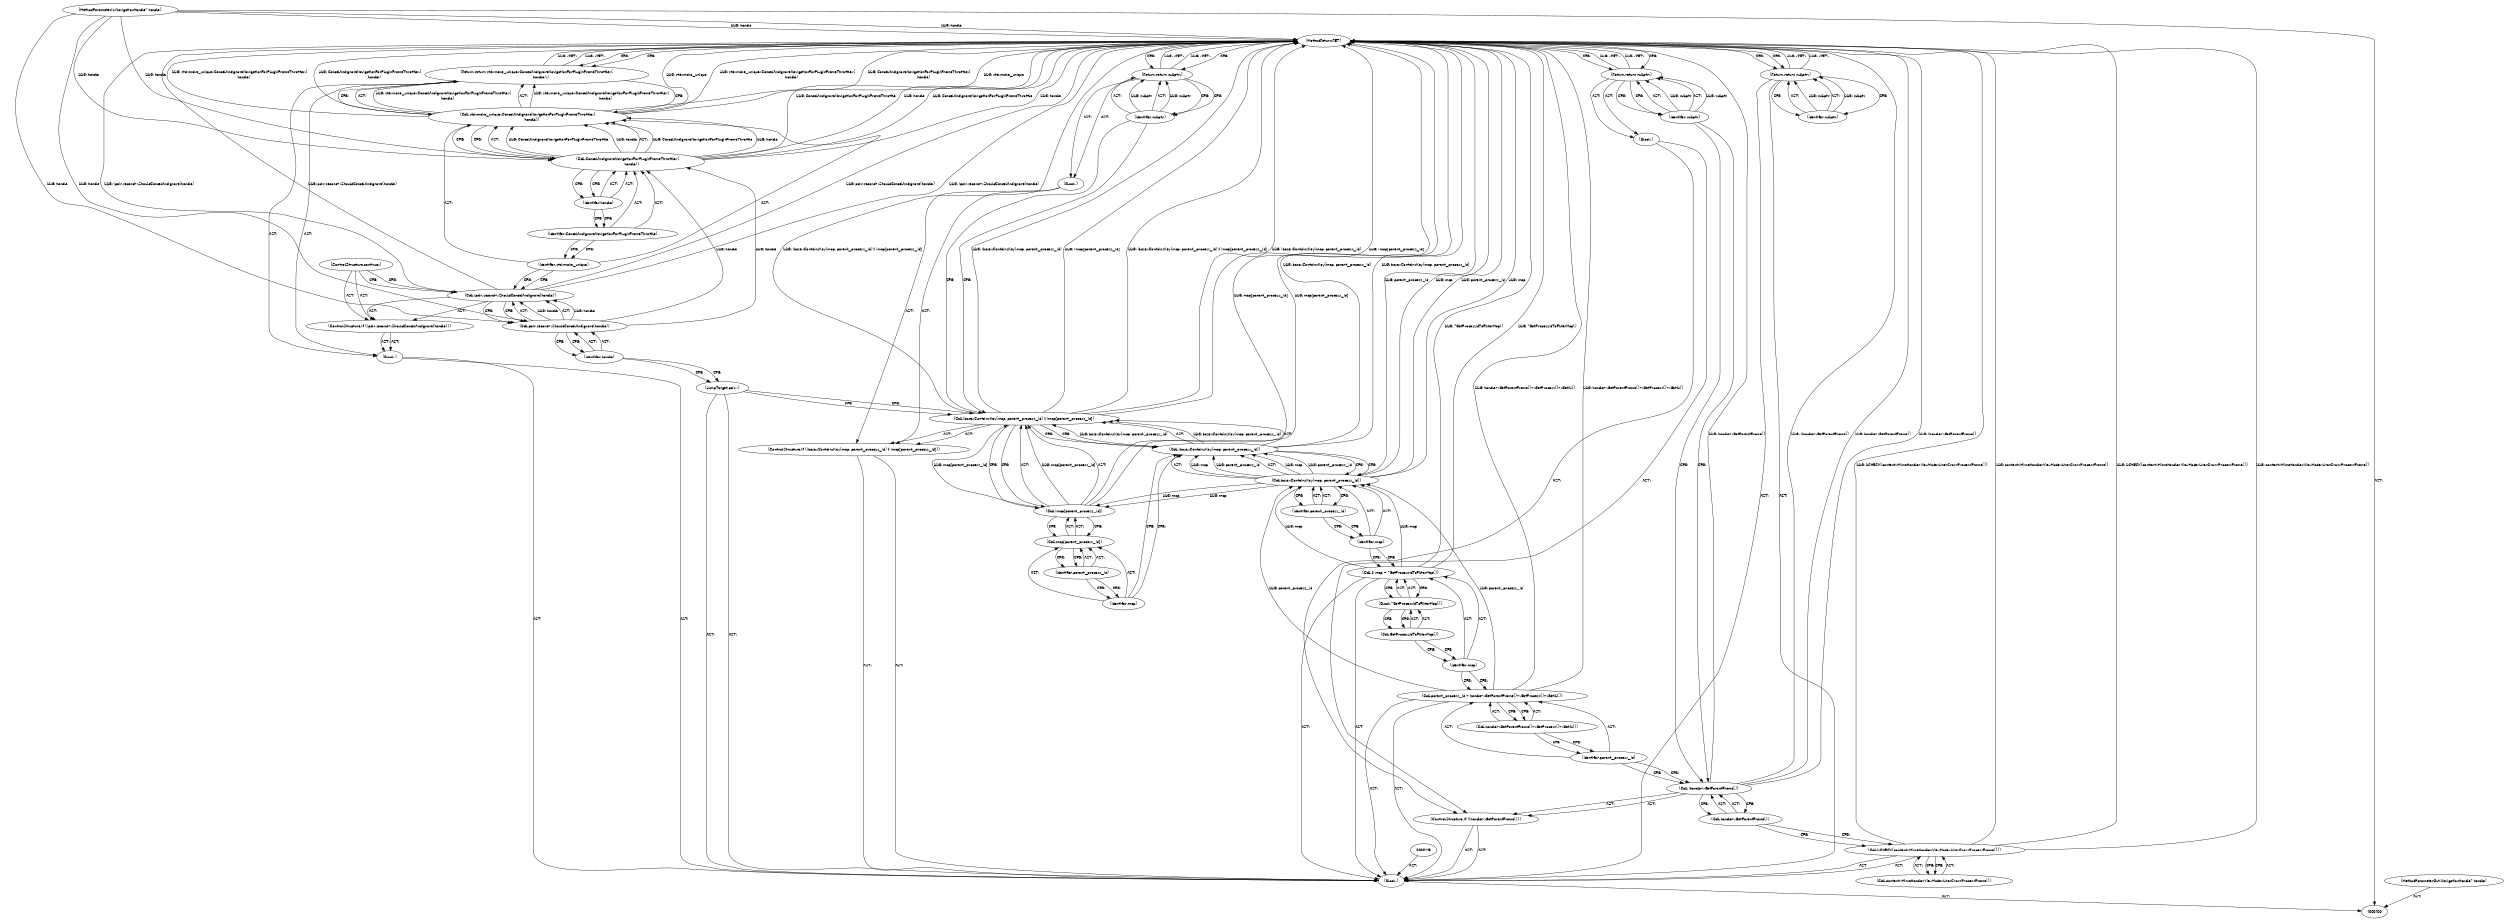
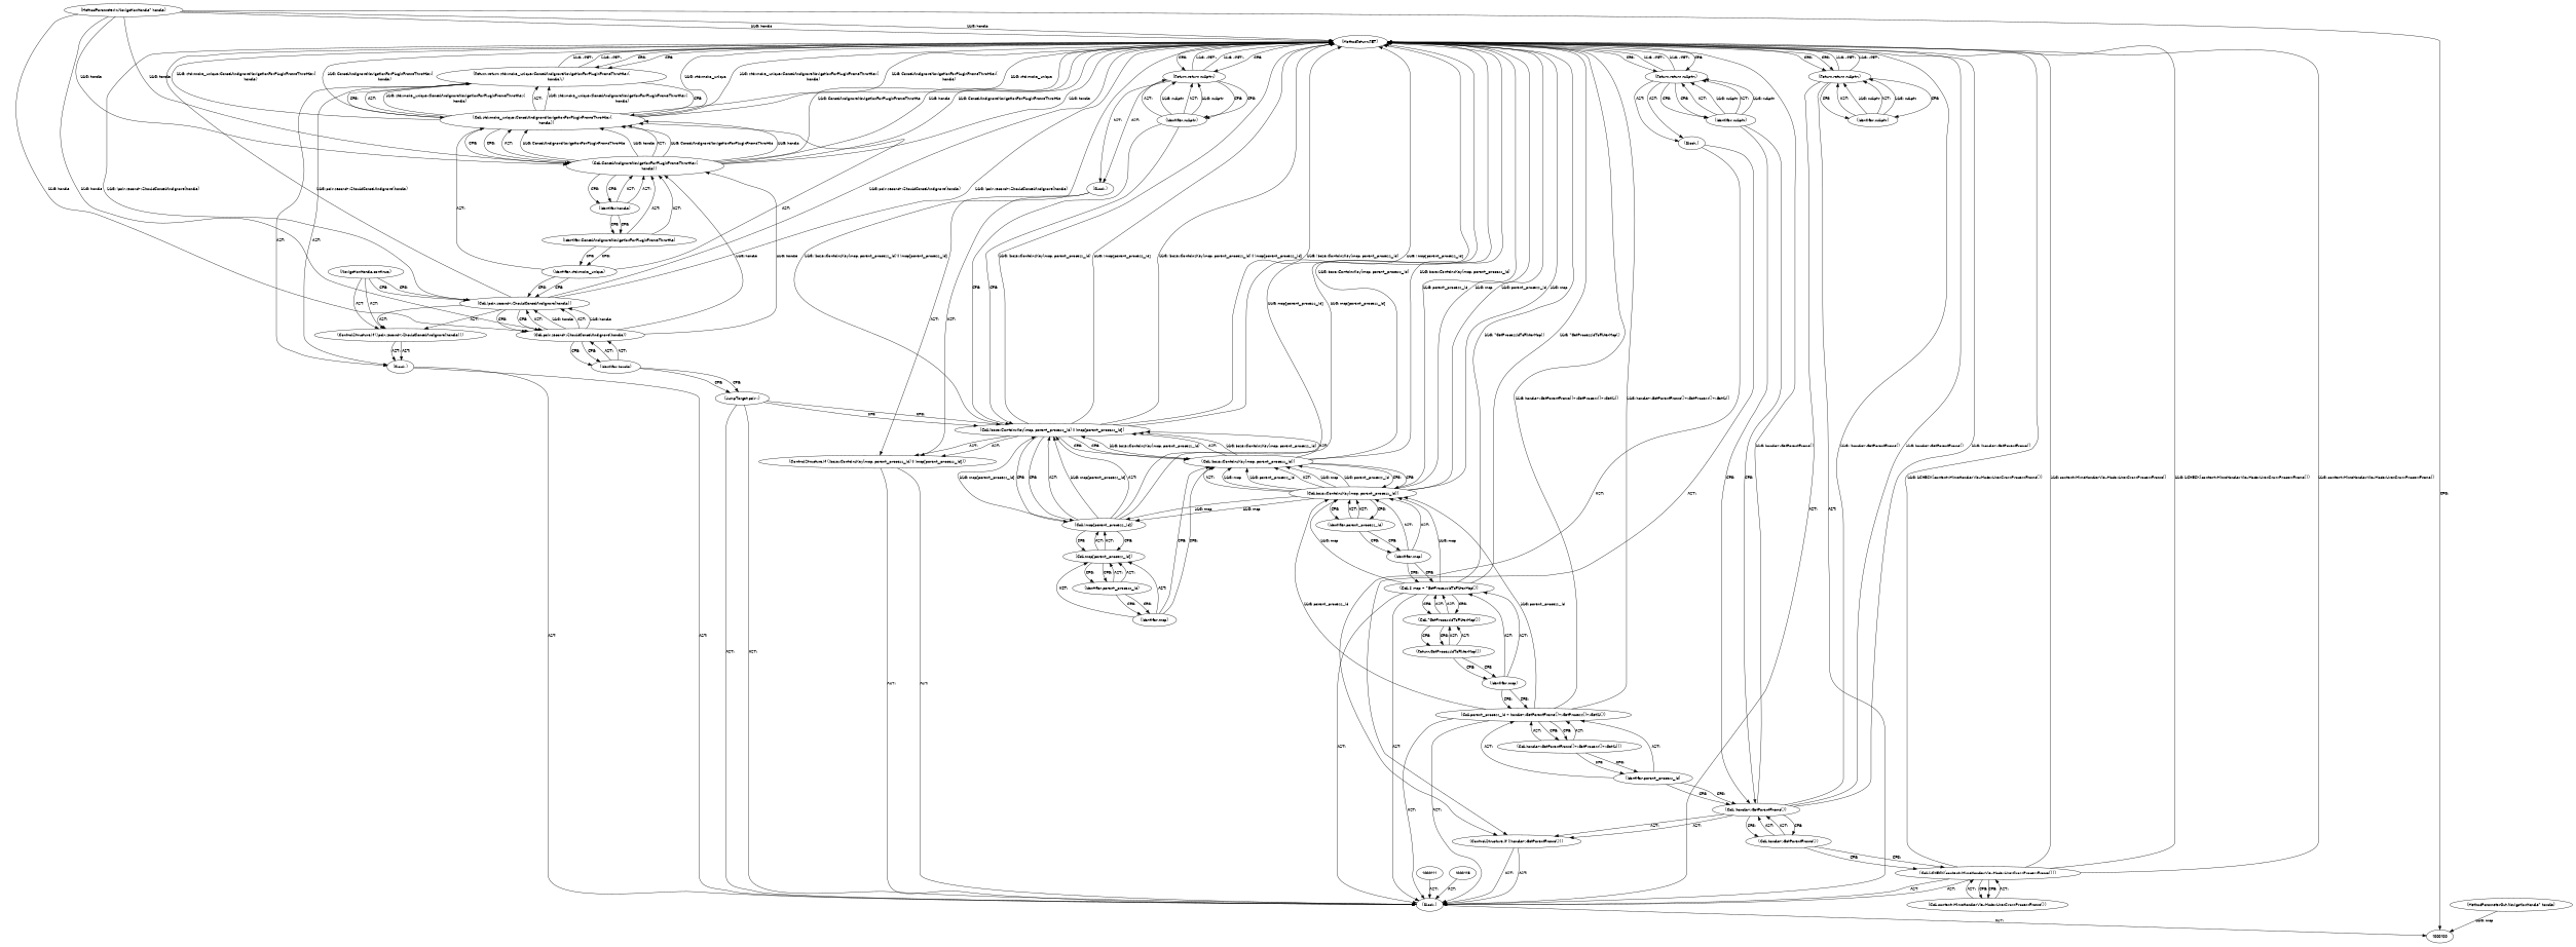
  digraph {
    fontname="Patrick Hand"
    node [fontname="Patrick Hand"]
    edge [fontname="Patrick Hand"]
    n1 [label="(MethodReturn,RET)"]
    n2 [label="(Return,return nullptr;)"]
    n3 [label="(Return,return std::make_unique<CancelAndIgnoreNavigationForPluginFrameThrottle>(\n        handle);)"]
    n4 [label="(Return,return nullptr;)"]
    n5 [label="(Return,return nullptr;)"]
    n6 [label="(Identifier,nullptr)"]
    n7 [label="(Block,)"]
    n8 [label="(Block,)"]
    n9 [label="(Call,std::make_unique<CancelAndIgnoreNavigationForPluginFrameThrottle>(\n        handle))"]
    n10 [label="(Block,)"]
    n11 [label="(Identifier,nullptr)"]
    n12 [label="(Block,)"]
    n13 [label="(Identifier,nullptr)"]
    n14 [label="(Call,!base::ContainsKey(map, parent_process_id) || !map[parent_process_id])"]
    n15 [label="(ControlStructure,if (!base::ContainsKey(map, parent_process_id) || !map[parent_process_id]))"]
    n16 [label="(Call,!map[parent_process_id])"]
    n17 [label="(Call,!base::ContainsKey(map, parent_process_id))"]
    n18 [label="(JumpTarget,pair :)"]
    1000100
    n20 [label="(ControlStructure,if (!pair.second->ShouldCancelAndIgnore(handle)))"]
    n21 [label="(Identifier,handle)"]
    n22 [label="(Call,pair.second->ShouldCancelAndIgnore(handle))"]
    n23 [label="(Call,!pair.second->ShouldCancelAndIgnore(handle))"]
    n24 [label="(Call,CancelAndIgnoreNavigationForPluginFrameThrottle>(\n        handle))"]
    n25 [label="(Identifier,handle)"]
-   n26 [label="(ControlStructure,continue;)"]
+   n26 [label="(NavigationHandle,continue;)"]
    n27 [label="(Identifier,std::make_unique)"]
    n28 [label="(Identifier,CancelAndIgnoreNavigationForPluginFrameThrottle)"]
    n29 [label="(MethodParameterIn,NavigationHandle* handle)"]
    n30 [label="(MethodParameterOut,NavigationHandle* handle)"]
    n31 [label="(Call,DCHECK(content::MimeHandlerViewMode::UsesCrossProcessFrame()))"]
    n32 [label="(Call,content::MimeHandlerViewMode::UsesCrossProcessFrame())"]
    n33 [label="(ControlStructure,if (!handle->GetParentFrame()))"]
    n34 [label="(Call,!handle->GetParentFrame())"]
    n35 [label="(Call,handle->GetParentFrame())"]
    n36 [label="(Call,parent_process_id = handle->GetParentFrame()->GetProcess()->GetID())"]
    n37 [label="(Call,handle->GetParentFrame()->GetProcess()->GetID())"]
    n38 [label="(Call,base::ContainsKey(map, parent_process_id))"]
    n39 [label="(Identifier,parent_process_id)"]
    n40 [label="(Identifier,parent_process_id)"]
-   n41 [label="(Block,*GetProcessIdToFilterMap())"]
-   n42 [label="(Call,GetProcessIdToFilterMap())"]
+   n41 [label="(Call,*GetProcessIdToFilterMap())"]
+   n42 [label="(Return,GetProcessIdToFilterMap())"]
    n43 [label="(Call,& map = *GetProcessIdToFilterMap())"]
    n44 [label="(Identifier,map)"]
    n45 [label="(Identifier,map)"]
    n46 [label="(Call,map[parent_process_id])"]
    n47 [label="(Identifier,parent_process_id)"]
    n48 [label="(Identifier,map)"]
-   1000115 [label=8000115]
+   1000111
+   1000115
    n1 -> n2 [label="CFG: "]
    n1 -> n2 [label="CFG: "]
    n1 -> n3 [label="CFG: "]
    n1 -> n3 [label="CFG: "]
    n1 -> n4 [label="CFG: "]
    n1 -> n4 [label="CFG: "]
    n1 -> n5 [label="CFG: "]
    n1 -> n5 [label="CFG: "]
    n2 -> n1 [label="DDG: <RET>"]
    n2 -> n1 [label="DDG: <RET>"]
    n2 -> n6 [label="CFG: "]
    n2 -> n6 [label="CFG: "]
    n2 -> n7 [label="AST: "]
    n2 -> n7 [label="AST: "]
    n3 -> n1 [label="DDG: <RET>"]
    n3 -> n1 [label="DDG: <RET>"]
    n3 -> n8 [label="AST: "]
    n3 -> n8 [label="AST: "]
    n3 -> n9 [label="CFG: "]
    n3 -> n9 [label="CFG: "]
    n4 -> n1 [label="DDG: <RET>"]
    n4 -> n1 [label="DDG: <RET>"]
    n4 -> n10 [label="AST: "]
    n4 -> n10 [label="AST: "]
    n4 -> n11 [label="CFG: "]
    n4 -> n11 [label="CFG: "]
    n5 -> n1 [label="DDG: <RET>"]
    n5 -> n1 [label="DDG: <RET>"]
    n5 -> n12 [label="AST: "]
    n5 -> n12 [label="AST: "]
    n5 -> n13 [label="CFG: "]
    n5 -> n13 [label="CFG: "]
    n6 -> n2 [label="AST: "]
    n6 -> n2 [label="DDG: nullptr"]
    n6 -> n2 [label="AST: "]
    n6 -> n2 [label="DDG: nullptr"]
    n6 -> n14 [label="CFG: "]
    n6 -> n14 [label="CFG: "]
    n7 -> n15 [label="AST: "]
    n7 -> n15 [label="AST: "]
    n8 -> n10 [label="AST: "]
    n8 -> n10 [label="AST: "]
    n9 -> n1 [label="DDG: std::make_unique"]
    n9 -> n1 [label="DDG: std::make_unique<CancelAndIgnoreNavigationForPluginFrameThrottle>(\n        handle)"]
    n9 -> n1 [label="DDG: CancelAndIgnoreNavigationForPluginFrameThrottle>(\n        handle)"]
    n9 -> n1 [label="DDG: std::make_unique"]
    n9 -> n1 [label="DDG: std::make_unique<CancelAndIgnoreNavigationForPluginFrameThrottle>(\n        handle)"]
    n9 -> n1 [label="DDG: CancelAndIgnoreNavigationForPluginFrameThrottle>(\n        handle)"]
    n9 -> n3 [label="AST: "]
    n9 -> n3 [label="DDG: std::make_unique<CancelAndIgnoreNavigationForPluginFrameThrottle>(\n        handle)"]
    n9 -> n3 [label="AST: "]
    n9 -> n3 [label="DDG: std::make_unique<CancelAndIgnoreNavigationForPluginFrameThrottle>(\n        handle)"]
    n9 -> n24 [label="CFG: "]
    n9 -> n24 [label="CFG: "]
    n10 -> 1000100 [label="AST: "]
    n11 -> n4 [label="AST: "]
    n11 -> n4 [label="DDG: nullptr"]
    n11 -> n4 [label="AST: "]
    n11 -> n4 [label="DDG: nullptr"]
    n12 -> n33 [label="AST: "]
    n12 -> n33 [label="AST: "]
    n13 -> n5 [label="AST: "]
    n13 -> n5 [label="DDG: nullptr"]
    n13 -> n5 [label="AST: "]
    n13 -> n5 [label="DDG: nullptr"]
    n13 -> n34 [label="CFG: "]
    n13 -> n34 [label="CFG: "]
    n14 -> n1 [label="DDG: !map[parent_process_id]"]
    n14 -> n1 [label="DDG: !base::ContainsKey(map, parent_process_id) || !map[parent_process_id]"]
    n14 -> n1 [label="DDG: !base::ContainsKey(map, parent_process_id)"]
    n14 -> n1 [label="DDG: !map[parent_process_id]"]
    n14 -> n1 [label="DDG: !base::ContainsKey(map, parent_process_id) || !map[parent_process_id]"]
    n14 -> n1 [label="DDG: !base::ContainsKey(map, parent_process_id)"]
    n14 -> n15 [label="AST: "]
    n14 -> n15 [label="AST: "]
    n14 -> n16 [label="CFG: "]
    n14 -> n16 [label="CFG: "]
    n14 -> n17 [label="CFG: "]
    n14 -> n17 [label="CFG: "]
    n15 -> n10 [label="AST: "]
    n15 -> n10 [label="AST: "]
    n16 -> n1 [label="DDG: map[parent_process_id]"]
    n16 -> n1 [label="DDG: map[parent_process_id]"]
    n16 -> n14 [label="AST: "]
    n16 -> n14 [label="DDG: map[parent_process_id]"]
    n16 -> n14 [label="AST: "]
    n16 -> n14 [label="DDG: map[parent_process_id]"]
    n16 -> n46 [label="CFG: "]
    n16 -> n46 [label="CFG: "]
    n17 -> n1 [label="DDG: base::ContainsKey(map, parent_process_id)"]
    n17 -> n1 [label="DDG: base::ContainsKey(map, parent_process_id)"]
    n17 -> n14 [label="AST: "]
    n17 -> n14 [label="DDG: base::ContainsKey(map, parent_process_id)"]
    n17 -> n14 [label="AST: "]
    n17 -> n14 [label="DDG: base::ContainsKey(map, parent_process_id)"]
    n17 -> n38 [label="CFG: "]
    n17 -> n38 [label="CFG: "]
    n18 -> n10 [label="AST: "]
    n18 -> n10 [label="AST: "]
    n18 -> n14 [label="CFG: "]
    n18 -> n14 [label="CFG: "]
    n20 -> n8 [label="AST: "]
    n20 -> n8 [label="AST: "]
    n21 -> n18 [label="CFG: "]
    n21 -> n18 [label="CFG: "]
    n21 -> n22 [label="AST: "]
    n21 -> n22 [label="AST: "]
    n22 -> n21 [label="CFG: "]
    n22 -> n21 [label="CFG: "]
    n22 -> n23 [label="AST: "]
    n22 -> n23 [label="DDG: handle"]
    n22 -> n23 [label="AST: "]
    n22 -> n23 [label="DDG: handle"]
    n22 -> n24 [label="DDG: handle"]
    n22 -> n24 [label="DDG: handle"]
    n23 -> n1 [label="DDG: !pair.second->ShouldCancelAndIgnore(handle)"]
    n23 -> n1 [label="DDG: pair.second->ShouldCancelAndIgnore(handle)"]
    n23 -> n1 [label="DDG: !pair.second->ShouldCancelAndIgnore(handle)"]
    n23 -> n1 [label="DDG: pair.second->ShouldCancelAndIgnore(handle)"]
    n23 -> n20 [label="AST: "]
    n23 -> n20 [label="AST: "]
    n23 -> n22 [label="CFG: "]
    n23 -> n22 [label="CFG: "]
    n24 -> n1 [label="DDG: CancelAndIgnoreNavigationForPluginFrameThrottle"]
    n24 -> n1 [label="DDG: handle"]
    n24 -> n1 [label="DDG: CancelAndIgnoreNavigationForPluginFrameThrottle"]
    n24 -> n1 [label="DDG: handle"]
    n24 -> n9 [label="AST: "]
    n24 -> n9 [label="DDG: CancelAndIgnoreNavigationForPluginFrameThrottle"]
    n24 -> n9 [label="DDG: handle"]
    n24 -> n9 [label="AST: "]
    n24 -> n9 [label="DDG: CancelAndIgnoreNavigationForPluginFrameThrottle"]
    n24 -> n9 [label="DDG: handle"]
    n24 -> n25 [label="CFG: "]
    n24 -> n25 [label="CFG: "]
    n25 -> n24 [label="AST: "]
    n25 -> n24 [label="AST: "]
    n25 -> n28 [label="CFG: "]
    n25 -> n28 [label="CFG: "]
    n26 -> n20 [label="AST: "]
    n26 -> n20 [label="AST: "]
    n26 -> n23 [label="CFG: "]
    n26 -> n23 [label="CFG: "]
    n27 -> n9 [label="AST: "]
    n27 -> n9 [label="AST: "]
    n27 -> n23 [label="CFG: "]
    n27 -> n23 [label="CFG: "]
    n28 -> n24 [label="AST: "]
    n28 -> n24 [label="AST: "]
    n28 -> n27 [label="CFG: "]
    n28 -> n27 [label="CFG: "]
    n29 -> n1 [label="DDG: handle"]
    n29 -> n1 [label="DDG: handle"]
-   n29 -> 1000100 [label="AST: "]
+   n29 -> 1000100 [label="CFG: "]
    n29 -> n22 [label="DDG: handle"]
    n29 -> n22 [label="DDG: handle"]
    n29 -> n24 [label="DDG: handle"]
    n29 -> n24 [label="DDG: handle"]
-   n30 -> 1000100 [label="AST: "]
+   n30 -> 1000100 [label="DDG: map"]
    n31 -> n1 [label="DDG: content::MimeHandlerViewMode::UsesCrossProcessFrame()"]
    n31 -> n1 [label="DDG: DCHECK(content::MimeHandlerViewMode::UsesCrossProcessFrame())"]
    n31 -> n1 [label="DDG: content::MimeHandlerViewMode::UsesCrossProcessFrame()"]
    n31 -> n1 [label="DDG: DCHECK(content::MimeHandlerViewMode::UsesCrossProcessFrame())"]
    n31 -> n10 [label="AST: "]
    n31 -> n10 [label="AST: "]
    n31 -> n32 [label="CFG: "]
    n31 -> n32 [label="CFG: "]
    n32 -> n31 [label="AST: "]
    n32 -> n31 [label="AST: "]
    n33 -> n10 [label="AST: "]
    n33 -> n10 [label="AST: "]
    n34 -> n1 [label="DDG: handle->GetParentFrame()"]
    n34 -> n1 [label="DDG: !handle->GetParentFrame()"]
    n34 -> n1 [label="DDG: handle->GetParentFrame()"]
    n34 -> n1 [label="DDG: !handle->GetParentFrame()"]
    n34 -> n33 [label="AST: "]
    n34 -> n33 [label="AST: "]
    n34 -> n35 [label="CFG: "]
    n34 -> n35 [label="CFG: "]
    n35 -> n31 [label="CFG: "]
    n35 -> n31 [label="CFG: "]
    n35 -> n34 [label="AST: "]
    n35 -> n34 [label="AST: "]
    n36 -> n1 [label="DDG: handle->GetParentFrame()->GetProcess()->GetID()"]
    n36 -> n1 [label="DDG: handle->GetParentFrame()->GetProcess()->GetID()"]
    n36 -> n10 [label="AST: "]
    n36 -> n10 [label="AST: "]
    n36 -> n37 [label="CFG: "]
    n36 -> n37 [label="CFG: "]
    n36 -> n38 [label="DDG: parent_process_id"]
    n36 -> n38 [label="DDG: parent_process_id"]
    n37 -> n36 [label="AST: "]
    n37 -> n36 [label="AST: "]
    n37 -> n39 [label="CFG: "]
    n37 -> n39 [label="CFG: "]
    n38 -> n1 [label="DDG: parent_process_id"]
    n38 -> n1 [label="DDG: map"]
    n38 -> n1 [label="DDG: parent_process_id"]
    n38 -> n1 [label="DDG: map"]
    n38 -> n16 [label="DDG: map"]
    n38 -> n16 [label="DDG: map"]
    n38 -> n17 [label="AST: "]
    n38 -> n17 [label="DDG: map"]
    n38 -> n17 [label="DDG: parent_process_id"]
    n38 -> n17 [label="AST: "]
    n38 -> n17 [label="DDG: map"]
    n38 -> n17 [label="DDG: parent_process_id"]
    n38 -> n40 [label="CFG: "]
    n38 -> n40 [label="CFG: "]
    n39 -> n34 [label="CFG: "]
    n39 -> n34 [label="CFG: "]
    n39 -> n36 [label="AST: "]
    n39 -> n36 [label="AST: "]
    n40 -> n38 [label="AST: "]
    n40 -> n38 [label="AST: "]
    n40 -> n45 [label="CFG: "]
    n40 -> n45 [label="CFG: "]
    n41 -> n42 [label="CFG: "]
    n41 -> n42 [label="CFG: "]
    n41 -> n43 [label="AST: "]
    n41 -> n43 [label="AST: "]
    n42 -> n41 [label="AST: "]
    n42 -> n41 [label="AST: "]
    n42 -> n44 [label="CFG: "]
    n42 -> n44 [label="CFG: "]
    n43 -> n1 [label="DDG: *GetProcessIdToFilterMap()"]
    n43 -> n1 [label="DDG: *GetProcessIdToFilterMap()"]
    n43 -> n10 [label="AST: "]
    n43 -> n10 [label="AST: "]
    n43 -> n38 [label="DDG: map"]
    n43 -> n38 [label="DDG: map"]
    n43 -> n41 [label="CFG: "]
    n43 -> n41 [label="CFG: "]
    n44 -> n36 [label="CFG: "]
    n44 -> n36 [label="CFG: "]
    n44 -> n43 [label="AST: "]
    n44 -> n43 [label="AST: "]
    n45 -> n38 [label="AST: "]
    n45 -> n38 [label="AST: "]
    n45 -> n43 [label="CFG: "]
    n45 -> n43 [label="CFG: "]
    n46 -> n16 [label="AST: "]
    n46 -> n16 [label="AST: "]
    n46 -> n47 [label="CFG: "]
    n46 -> n47 [label="CFG: "]
    n47 -> n46 [label="AST: "]
    n47 -> n46 [label="AST: "]
    n47 -> n48 [label="CFG: "]
    n47 -> n48 [label="CFG: "]
    n48 -> n17 [label="CFG: "]
    n48 -> n17 [label="CFG: "]
    n48 -> n46 [label="AST: "]
    n48 -> n46 [label="AST: "]
+   1000111 -> n10 [label="AST: "]
    1000115 -> n10 [label="AST: "]
  }
